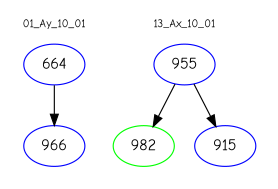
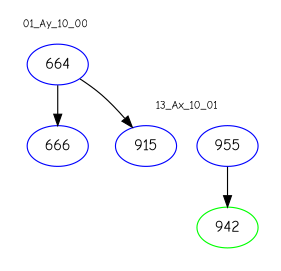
  digraph {
    fontname="Comic Neue"
    node [color=blue fontname="Comic Neue"]
    edge [color=black fontname="Comic Neue"]
    n1 [label=664]
-   n2 [label=966]
+   n2 [label=666]
    n3 [label=955]
-   n4 [color=green label=982]
+   n4 [color=green label=942]
    n5 [label=915]
    subgraph cluster_1 {
      color=white
      fontsize=10
-     label="01_Ay_10_01"
+     label="01_Ay_10_00"
      n1
      n2
    }
    subgraph cluster_2 {
      color=white
      fontsize=10
      label="13_Ax_10_01"
      n3
      n4
      n5
    }
    n1 -> n2
    n3 -> n4
-   n3 -> n5
+   n1 -> n5
  }
